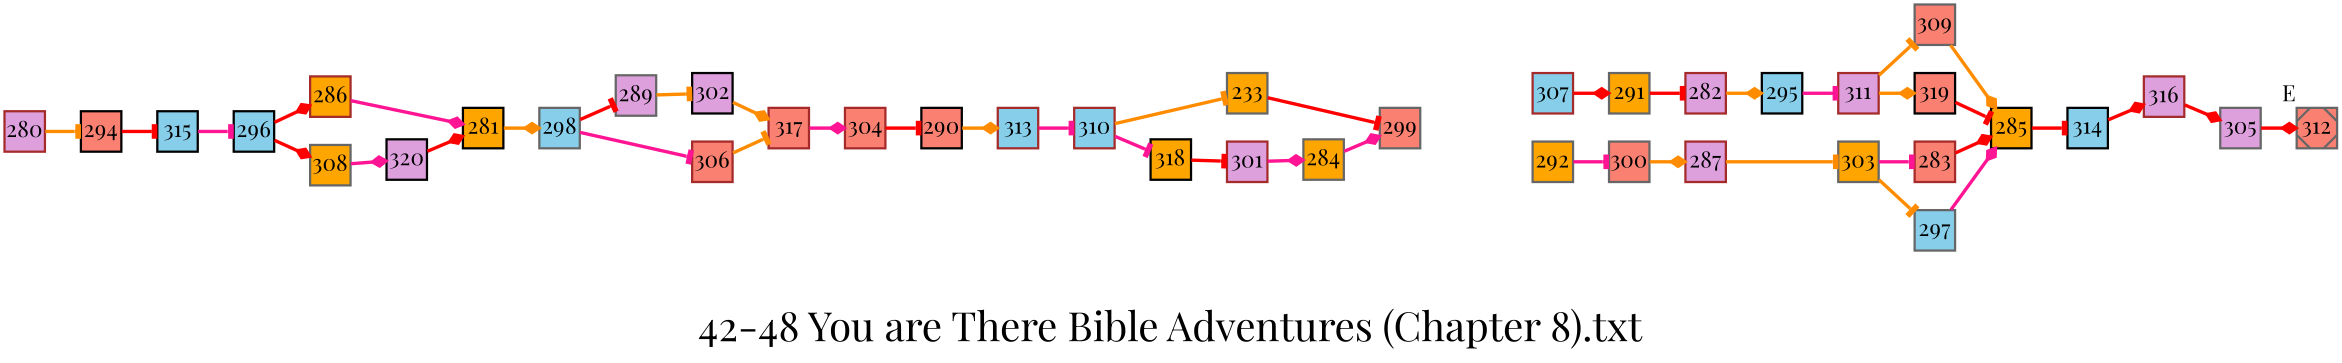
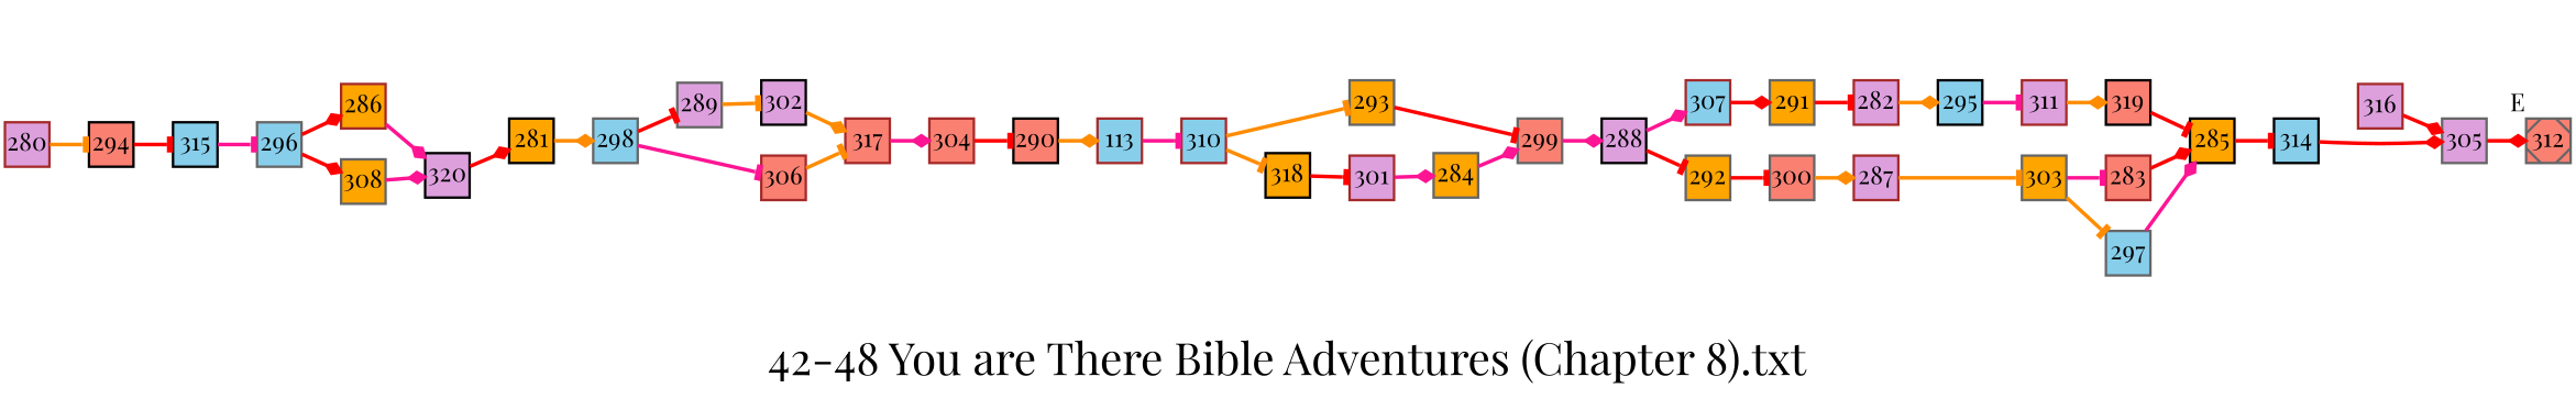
  digraph {
    fontname="Playfair Display"
    fontsize=36
    label="42-48 You are There Bible Adventures (Chapter 8).txt"
    nodesep=0.35
    ordering=out
    rankdir=LR
    ranksep=0.45
    node [color=gray40 fillcolor=salmon fixedsize=true fontname="Playfair Display" fontsize=20 labelfloat=true margin="0,0" penwidth=2 regular=true shape=rect style=filled]
    edge [arrowhead=tee color=red fontname="Playfair Display" fontsize=12 labelfloat=true penwidth=3 style=bold]
    294 [color=black]
    280 [color=brown fillcolor=plum]
    315 [color=black fillcolor=skyblue]
-   296 [color=black fillcolor=skyblue]
+   296 [fillcolor=skyblue]
    281 [color=black fillcolor=orange]
    298 [fillcolor=skyblue]
    289 [fillcolor=plum]
    306 [color=brown]
    302 [color=black fillcolor=plum]
    317 [color=brown]
    295 [color=black fillcolor=skyblue]
    282 [color=brown fillcolor=plum]
    311 [color=brown fillcolor=plum]
-   309
    319 [color=black]
    283 [color=brown]
    285 [color=black fillcolor=orange]
    314 [color=black fillcolor=skyblue]
    316 [color=brown fillcolor=plum]
    284 [fillcolor=orange]
    299
+   288 [color=black fillcolor=plum]
    307 [color=brown fillcolor=skyblue]
    292 [fillcolor=orange]
    305 [fillcolor=plum]
    286 [color=brown fillcolor=orange]
    303 [fillcolor=orange]
    287 [color=brown fillcolor=plum]
    297 [fillcolor=skyblue]
    291 [fillcolor=orange]
    300
    304 [color=brown]
    290 [color=black]
-   313 [color=brown fillcolor=skyblue]
+   313 [color=brown fillcolor=skyblue label=113]
    310 [color=brown fillcolor=skyblue]
-   293 [fillcolor=orange label=233]
+   293 [fillcolor=orange]
    318 [color=black fillcolor=orange]
    308 [fillcolor=orange]
    320 [color=black fillcolor=plum]
    301 [color=brown fillcolor=plum]
    312 [shape=Msquare xlabel=E]
    294 -> 315
    280 -> 294 [color=darkorange style=solid]
    315 -> 296 [color=deeppink style=solid]
    296 -> 286 [arrowhead=diamond]
    296 -> 308 [arrowhead=diamond]
    281 -> 298 [arrowhead=diamond color=darkorange style=solid]
    298 -> 289 [style=solid]
    298 -> 306 [color=deeppink style=solid]
    289 -> 302 [color=darkorange]
    306 -> 317 [color=darkorange style=solid]
    302 -> 317 [arrowhead=diamond color=darkorange style=solid]
    317 -> 304 [arrowhead=diamond color=deeppink style=solid]
    295 -> 311 [color=deeppink style=solid]
    282 -> 295 [arrowhead=diamond color=darkorange]
-   311 -> 309 [color=darkorange]
    311 -> 319 [arrowhead=diamond color=darkorange]
-   309 -> 285 [arrowhead=diamond color=darkorange]
    319 -> 285 [style=solid]
    283 -> 285 [arrowhead=diamond style=solid]
    285 -> 314 [style=solid]
-   314 -> 316 [arrowhead=diamond]
+   314 -> 305 [arrowhead=diamond]
    316 -> 305 [arrowhead=diamond style=solid]
    284 -> 299 [arrowhead=diamond color=deeppink]
+   299 -> 288 [arrowhead=diamond color=deeppink]
+   288 -> 307 [arrowhead=diamond color=deeppink]
+   288 -> 292
    307 -> 291 [arrowhead=diamond]
-   292 -> 300 [color=deeppink]
+   292 -> 300
    305 -> 312 [arrowhead=diamond style=solid]
-   286 -> 281 [arrowhead=diamond color=deeppink style=solid]
+   286 -> 320 [arrowhead=diamond color=deeppink style=solid]
    303 -> 283 [color=deeppink style=solid]
    303 -> 297 [color=darkorange style=solid]
    287 -> 303 [color=darkorange]
    297 -> 285 [arrowhead=diamond color=deeppink style=solid]
    291 -> 282 [style=solid]
    300 -> 287 [arrowhead=diamond color=darkorange style=solid]
    304 -> 290
    290 -> 313 [arrowhead=diamond color=darkorange]
    313 -> 310 [color=deeppink]
    310 -> 293 [color=darkorange style=solid]
-   310 -> 318 [color=deeppink]
+   310 -> 318 [color=darkorange]
    293 -> 299 [style=solid]
    318 -> 301
    308 -> 320 [arrowhead=diamond color=deeppink]
    320 -> 281 [arrowhead=diamond]
    301 -> 284 [arrowhead=diamond color=deeppink style=solid]
  }
